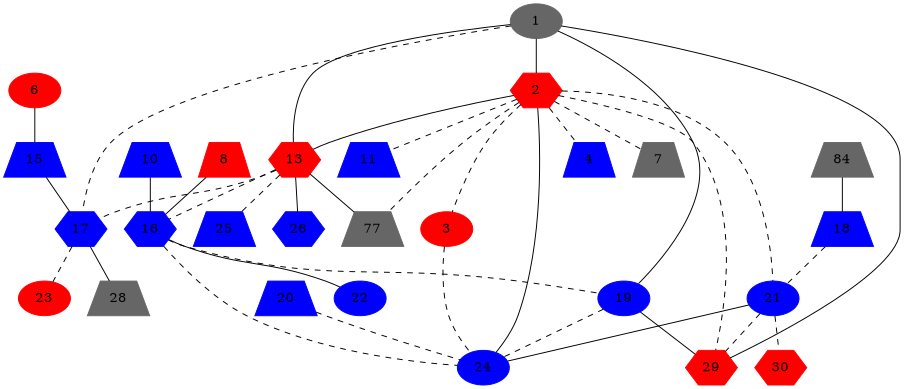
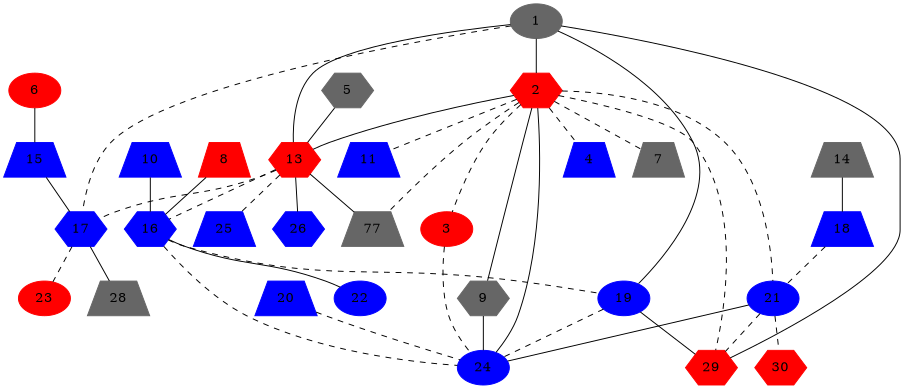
  graph {
    node [color=blue shape=trapezium style=filled]
    edge [style=solid weight=1.0]
    1 [color=gray40 shape=ellipse]
    2 [color=red shape=hexagon]
    13 [color=red shape=hexagon]
    17 [shape=hexagon]
    19 [shape=ellipse]
    29 [color=red shape=hexagon]
    3 [color=red shape=ellipse]
    4
    7 [color=gray40]
+   9 [color=gray40 shape=hexagon]
    11
    21 [shape=ellipse]
    24 [shape=ellipse]
    n14 [color=gray40 label=77]
    16 [shape=hexagon]
    25
    26 [shape=hexagon]
    23 [color=red shape=ellipse]
    28 [color=gray40]
    30 [color=red shape=hexagon]
+   5 [color=gray40 shape=hexagon]
    6 [color=red shape=ellipse]
    15
    8 [color=red]
    22 [shape=ellipse]
    10
-   14 [color=gray40 label=84]
+   14 [color=gray40]
    18
    20
    1 -- 2
    1 -- 13
    1 -- 17 [style=dashed]
    1 -- 19
    1 -- 29
    2 -- 13
    2 -- 29 [style=dashed weight=2.0]
    2 -- 3 [style=dashed]
    2 -- 4 [style=dashed]
    2 -- 7 [style=dashed]
+   2 -- 9
    2 -- 11 [style=dashed]
    2 -- 21 [style=dashed]
    2 -- 24
    2 -- n14 [style=dashed]
    13 -- 17 [style=dashed]
    13 -- n14
    13 -- 16 [style=dashed]
    13 -- 25 [style=dashed]
    13 -- 26 [weight=2.0]
    17 -- 23 [style=dashed]
    17 -- 28
    19 -- 29
    19 -- 24 [style=dashed]
    3 -- 24 [style=dashed]
+   9 -- 24
    21 -- 29 [style=dashed weight=2.0]
    21 -- 24
    21 -- 30 [style=dashed]
    16 -- 19 [style=dashed]
    16 -- 24 [style=dashed]
    16 -- 22
+   5 -- 13
    6 -- 15
    15 -- 17
    8 -- 16
    10 -- 16
    14 -- 18
    18 -- 21 [style=dashed]
    20 -- 24 [style=dashed]
  }
